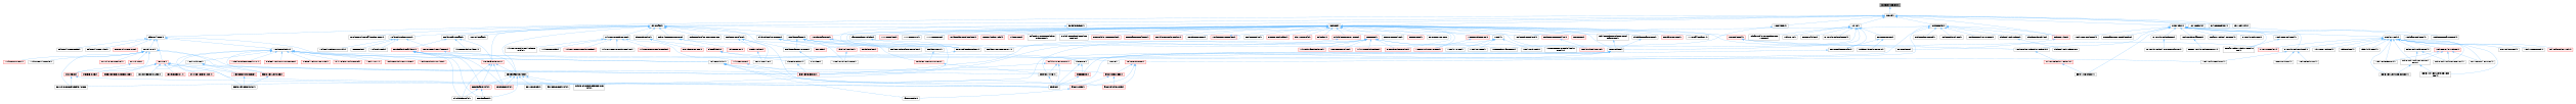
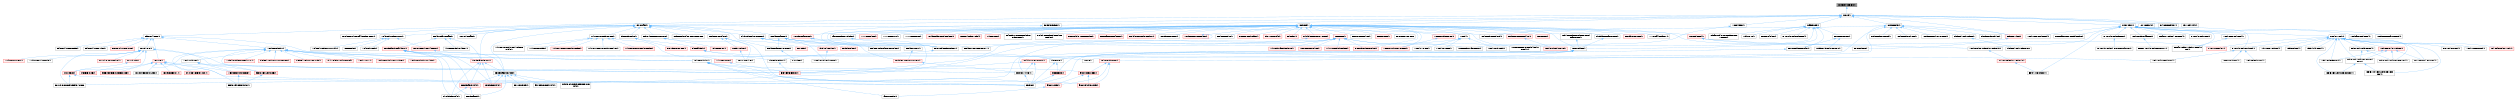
  digraph {
    node [color=grey40 fillcolor=white fontname=Helvetica fontsize=10 shape=box style=filled]
    edge [color=steelblue1 dir=back fontname=Helvetica fontsize=10 labelfontname=Helvetica labelfontsize=10 style=solid]
    n1 [color=gray40 fillcolor=grey60 fontcolor=black height=0.2 label="PooledSyncEvent.h" width=0.4]
    n2 [height=0.2 label="Future.h" width=0.4]
-   n3 [height=0.2 label="Async.h" width=0.4]
+   n3 [height=0.2 label="References.h" width=0.4]
    n4 [height=0.2 label="AsyncResult.h" width=0.4]
    n5 [height=0.2 label="BulkDataRegistry.h" width=0.4]
    n6 [height=0.2 label="CoreSharedPCH.h" width=0.4]
    n7 [height=0.2 label="CsvProfiler.h" width=0.4]
    n8 [height=0.2 label="Subsystem.h" width=0.4]
    n9 [height=0.2 label="EditorBulkData.h" width=0.4]
    n10 [height=0.2 label="FbxMeshUtils.h" width=0.4]
    n11 [height=0.2 label="IoDispatcher.h" width=0.4]
    n12 [color=red fillcolor="#FFF0F0" height=0.2 label="PackageWriter.h" width=0.4]
    n13 [height=0.2 label="MPCollector.h" width=0.4]
    n14 [height=0.2 label="Package.h" width=0.4]
    n15 [height=0.2 label="AssetDataTagMapSerialization\lDetails.h" width=0.4]
    n16 [height=0.2 label="CoreUObject.h" width=0.4]
    n17 [height=0.2 label="CoroParallelFor.h" width=0.4]
    n18 [height=0.2 label="DynamicMeshSculptTool.h" width=0.4]
    n19 [height=0.2 label="IPlatformFileManagedStorage\lWrapper.h" width=0.4]
    n20 [height=0.2 label="RemoteExecutor.h" width=0.4]
    n21 [height=0.2 label="RemoteObjectTransfer.h" width=0.4]
    n22 [height=0.2 label="UtilsAsync.h" width=0.4]
    n23 [height=0.2 label="CoreUObjectSharedPCH.h" width=0.4]
    n24 [height=0.2 label="AnimCompressionTypes.h" width=0.4]
    n25 [height=0.2 label="BehaviorTreeComponent.h" width=0.4]
    n26 [height=0.2 label="FindInBlueprintManager.h" width=0.4]
    n27 [height=0.2 label="IoDispatcherBackend.h" width=0.4]
    n28 [height=0.2 label="IoDispatcherFilesystemStats.cpp" width=0.4]
    n29 [height=0.2 label="LevelStreamingProfilingSubsystem.h" width=0.4]
    n30 [height=0.2 label="MallocBinnedCommon.h" width=0.4]
    n31 [height=0.2 label="NetworkProfiler.h" width=0.4]
    n32 [height=0.2 label="PackageMapClient.h" width=0.4]
    n33 [height=0.2 label="ParticlePerfStats.h" width=0.4]
    n34 [height=0.2 label="ParticlePerfStatsManager.h" width=0.4]
    n35 [height=0.2 label="RealtimeGPUProfiler.h" width=0.4]
    n36 [height=0.2 label="RenderGraphBuilder.h" width=0.4]
    n37 [color=red fillcolor="#FFF0F0" height=0.2 label="RenderGraphEvent.h" width=0.4]
    n38 [height=0.2 label="SlateDebugging.h" width=0.4]
    n39 [height=0.2 label="DataflowEditorWeightMapPaint\lTool.h" width=0.4]
    n40 [height=0.2 label="DeformMeshPolygonsTool.h" width=0.4]
    n41 [height=0.2 label="DynamicMeshActor.h" width=0.4]
    n42 [height=0.2 label="DynamicMeshBrushTool.h" width=0.4]
    n43 [height=0.2 label="DynamicMeshSelector.h" width=0.4]
    n44 [height=0.2 label="EditUVIslandsTool.h" width=0.4]
    n45 [height=0.2 label="MeshGroupPaintTool.h" width=0.4]
    n46 [height=0.2 label="MeshRenderBufferSet.h" width=0.4]
    n47 [height=0.2 label="MeshSpaceDeformerTool.h" width=0.4]
    n48 [height=0.2 label="MeshTopologySelectionMechanic.h" width=0.4]
    n49 [height=0.2 label="MeshVertexPaintTool.h" width=0.4]
    n50 [height=0.2 label="MeshVertexSculptTool.h" width=0.4]
    n51 [height=0.2 label="PreviewMesh.h" width=0.4]
    n52 [height=0.2 label="SceneGeometrySpatialCache.h" width=0.4]
    n53 [height=0.2 label="EditorBulkDataReader.h" width=0.4]
    n54 [height=0.2 label="EditorBulkDataWriter.h" width=0.4]
    n55 [height=0.2 label="HairDescription.h" width=0.4]
    n56 [height=0.2 label="MeshDescription.h" width=0.4]
    n57 [height=0.2 label="SoundWave.h" width=0.4]
    n58 [color=red fillcolor="#FFF0F0" height=0.2 label="SparseVolumeTexture.h" width=0.4]
    n59 [color=red fillcolor="#FFF0F0" height=0.2 label="Texture.h" width=0.4]
    n60 [height=0.2 label="IoStore.h" width=0.4]
    n61 [color=red fillcolor="#FFF0F0" height=0.2 label="HairStrandsDatas.h" width=0.4]
    n62 [height=0.2 label="IoDispatcherInternal.h" width=0.4]
    n63 [height=0.2 label="IoDispatcherPrivate.h" width=0.4]
    n64 [height=0.2 label="NaniteStreamingManager.h" width=0.4]
    n65 [height=0.2 label="ShaderCodeArchive.h" width=0.4]
    n66 [height=0.2 label="SkeletalMeshUpdate.h" width=0.4]
    n67 [height=0.2 label="SavePackage.h" width=0.4]
    n68 [height=0.2 label="AssetRegistryGenerator.h" width=0.4]
    n69 [height=0.2 label="AITask.h" width=0.4]
    n70 [height=0.2 label="ArchiveReplaceOrClearExternal\lReferences.h" width=0.4]
    n71 [color=red fillcolor="#FFF0F0" height=0.2 label="AssetData.h" width=0.4]
    n72 [color=red fillcolor="#FFF0F0" height=0.2 label="ExternalPackageHelper.h" width=0.4]
    n73 [color=red fillcolor="#FFF0F0" height=0.2 label="AssetPrivatizeModel.h" width=0.4]
    n74 [color=red fillcolor="#FFF0F0" height=0.2 label="AxisSources.h" width=0.4]
    n75 [height=0.2 label="CollectionManagerScripting\lSubsystem.h" width=0.4]
    n76 [color=red fillcolor="#FFF0F0" height=0.2 label="CookOnTheFlyServer.h" width=0.4]
    n77 [height=0.2 label="ExclusiveLoadPackageTime\lTracker.h" width=0.4]
    n78 [color=red fillcolor="#FFF0F0" height=0.2 label="ExternalDirtyActorsTracker.h" width=0.4]
    n79 [color=red fillcolor="#FFF0F0" height=0.2 label="FastReferenceCollector.h" width=0.4]
    n80 [height=0.2 label="FindObjectReferencers.h" width=0.4]
    n81 [height=0.2 label="GeneratedCppIncludes.h" width=0.4]
    n82 [color=red fillcolor="#FFF0F0" height=0.2 label="IRevisionControlExtension.h" width=0.4]
    n83 [color=red fillcolor="#FFF0F0" height=0.2 label="InteractiveTool.h" width=0.4]
    n84 [height=0.2 label="LevelDragDropOp.h" width=0.4]
    n85 [color=red fillcolor="#FFF0F0" height=0.2 label="MemberReference.h" width=0.4]
    n86 [color=red fillcolor="#FFF0F0" height=0.2 label="MetasoundAssetKey.h" width=0.4]
    n87 [color=red fillcolor="#FFF0F0" height=0.2 label="MetasoundAssetManager.h" width=0.4]
    n88 [color=red fillcolor="#FFF0F0" height=0.2 label="NaniteResourcesHelper.h" width=0.4]
    n89 [color=red fillcolor="#FFF0F0" height=0.2 label="PackageAccessTracking.h" width=0.4]
    n90 [height=0.2 label="PackageBackup.h" width=0.4]
    n91 [color=red fillcolor="#FFF0F0" height=0.2 label="PrimitiveSceneProxyDesc.h" width=0.4]
    n92 [color=red fillcolor="#FFF0F0" height=0.2 label="PropertyTrackEditor.h" width=0.4]
    n93 [color=red fillcolor="#FFF0F0" height=0.2 label="RigVMTypeUtils.h" width=0.4]
    n94 [color=red fillcolor="#FFF0F0" height=0.2 label="Selection.h" width=0.4]
    n95 [height=0.2 label="SequencerSettings.h" width=0.4]
    n96 [color=red fillcolor="#FFF0F0" height=0.2 label="StateTargets.h" width=0.4]
    n97 [height=0.2 label="Texture2DArray.cpp" width=0.4]
    n98 [color=red fillcolor="#FFF0F0" height=0.2 label="Transactor.h" width=0.4]
    n99 [color=red fillcolor="#FFF0F0" height=0.2 label="TransformSources.h" width=0.4]
    n100 [height=0.2 label="VVMProfilingLibrary.h" width=0.4]
    n101 [color=red fillcolor="#FFF0F0" height=0.2 label="VVMVerseClass.h" width=0.4]
    n102 [height=0.2 label="VVMVerseEnum.h" width=0.4]
    n103 [height=0.2 label="VVMVerseStruct.h" width=0.4]
    n104 [color=red fillcolor="#FFF0F0" height=0.2 label="WorldPartitionCookPackage.h" width=0.4]
    n105 [height=0.2 label="Engine.h" width=0.4]
    n106 [height=0.2 label="EngineMinimal.h" width=0.4]
    n107 [color=red fillcolor="#FFF0F0" height=0.2 label="SlateBasics.h" width=0.4]
    n108 [height=0.2 label="SlateCore.h" width=0.4]
    n109 [height=0.2 label="UObjectMigrationContext.h" width=0.4]
    n110 [color=red fillcolor="#FFF0F0" height=0.2 label="CollisionQueryParams.h" width=0.4]
    n111 [color=red fillcolor="#FFF0F0" height=0.2 label="EngineSharedPCH.h" width=0.4]
    n112 [height=0.2 label="SlateSharedPCH.h" width=0.4]
    n113 [color=red fillcolor="#FFF0F0" height=0.2 label="AnimBoneCompressionCodec.h" width=0.4]
    n114 [height=0.2 label="AnimCompressionDerivedData\lPublic.h" width=0.4]
    n115 [color=red fillcolor="#FFF0F0" height=0.2 label="AnimCurveCompressionCodec.h" width=0.4]
    n116 [height=0.2 label="AnimCurveCompressionSettings.h" width=0.4]
    n117 [color=red fillcolor="#FFF0F0" height=0.2 label="AnimSequence.h" width=0.4]
    n118 [height=0.2 label="AnimStreamable.h" width=0.4]
    n119 [color=red fillcolor="#FFF0F0" height=0.2 label="BTNode.h" width=0.4]
    n120 [color=red fillcolor="#FFF0F0" height=0.2 label="ValueOrBBKey.h" width=0.4]
    n121 [color=red fillcolor="#FFF0F0" height=0.2 label="FindInBlueprints.h" width=0.4]
    n122 [height=0.2 label="ImaginaryBlueprintData.h" width=0.4]
    n123 [height=0.2 label="ReplaceNodeReferencesHelper.h" width=0.4]
    n124 [color=red fillcolor="#FFF0F0" height=0.2 label="ConcurrentLinearAllocator.h" width=0.4]
    n125 [height=0.2 label="MallocBinned2.h" width=0.4]
    n126 [height=0.2 label="MallocBinnedCommonUtils.h" width=0.4]
    n127 [height=0.2 label="PageCache.h" width=0.4]
    n128 [height=0.2 label="DemoNetDriver.h" width=0.4]
    n129 [color=red fillcolor="#FFF0F0" height=0.2 label="ReplayHelper.h" width=0.4]
    n130 [color=red fillcolor="#FFF0F0" height=0.2 label="ParticleHelper.h" width=0.4]
    n131 [height=0.2 label="ParticleSystem.h" width=0.4]
    n132 [color=red fillcolor="#FFF0F0" height=0.2 label="ParticleSystemComponent.h" width=0.4]
    n133 [height=0.2 label="ParticleSystemSceneProxy.h" width=0.4]
    n134 [height=0.2 label="FXBudget.h" width=0.4]
    n135 [height=0.2 label="KismetRenderingLibrary.h" width=0.4]
    n136 [color=red fillcolor="#FFF0F0" height=0.2 label="RenderGraphDefinitions.h" width=0.4]
    n137 [color=red fillcolor="#FFF0F0" height=0.2 label="LandscapeUtils.h" width=0.4]
    n138 [height=0.2 label="RenderGraph.h" width=0.4]
    n139 [color=red fillcolor="#FFF0F0" height=0.2 label="RenderGraphUtils.h" width=0.4]
    n140 [height=0.2 label="CanvasRender.h" width=0.4]
    n141 [height=0.2 label="GPUDebugCrashUtils.h" width=0.4]
    n142 [height=0.2 label="IDisplayClusterShadersTexture\lUtils.h" width=0.4]
    n143 [height=0.2 label="PixelShaderUtils.h" width=0.4]
    n144 [color=red fillcolor="#FFF0F0" height=0.2 label="DrawElementTypes.h" width=0.4]
    n145 [color=red fillcolor="#FFF0F0" height=0.2 label="SlateGlobals.h" width=0.4]
    n146 [height=0.2 label="MeshAttributePaintTool.h" width=0.4]
    n147 [height=0.2 label="MeshSelectionTool.h" width=0.4]
    n148 [height=0.2 label="SeamSculptTool.h" width=0.4]
    n149 [height=0.2 label="DynamicMeshPolygroupTransformer.h" width=0.4]
    n150 [height=0.2 label="BaseDynamicMeshSceneProxy.h" width=0.4]
    n151 [color=red fillcolor="#FFF0F0" height=0.2 label="PolygonSelectionMechanic.h" width=0.4]
    n152 [height=0.2 label="AddPatchTool.h" width=0.4]
    n153 [height=0.2 label="AddPrimitiveTool.h" width=0.4]
    n154 [height=0.2 label="BakeMeshAttributeMapsTool.h" width=0.4]
    n155 [height=0.2 label="BakeMeshAttributeMapsTool\lBase.h" width=0.4]
    n156 [height=0.2 label="BakeMultiMeshAttributeMaps\lTool.h" width=0.4]
    n157 [height=0.2 label="BakeMeshAttributeTool.h" width=0.4]
    n158 [height=0.2 label="BakeMeshAttributeVertexTool.h" width=0.4]
    n159 [height=0.2 label="ConvertToPolygonsTool.h" width=0.4]
    n160 [height=0.2 label="DrawPolygonTool.h" width=0.4]
    n161 [height=0.2 label="MeshInspectorTool.h" width=0.4]
    n162 [color=red fillcolor="#FFF0F0" height=0.2 label="MeshOpPreviewHelpers.h" width=0.4]
    n163 [height=0.2 label="WeldMeshEdgesTool.h" width=0.4]
    n164 [color=red fillcolor="#FFF0F0" height=0.2 label="PolyEditPreviewMesh.h" width=0.4]
    n165 [color=red fillcolor="#FFF0F0" height=0.2 label="UVLayoutPreview.h" width=0.4]
    n166 [height=0.2 label="VolumeToMeshTool.h" width=0.4]
    n167 [color=red fillcolor="#FFF0F0" height=0.2 label="GroomAsset.h" width=0.4]
    n168 [height=0.2 label="GroomCache.h" width=0.4]
    n169 [color=red fillcolor="#FFF0F0" height=0.2 label="GroomBindingAsset.h" width=0.4]
    n170 [color=red fillcolor="#FFF0F0" height=0.2 label="GroomResources.h" width=0.4]
    n171 [height=0.2 label="MeshAttributes.h" width=0.4]
    n172 [color=red fillcolor="#FFF0F0" height=0.2 label="MeshDescriptionBase.h" width=0.4]
    n173 [height=0.2 label="StaticMeshDescription.h" width=0.4]
    n174 [color=red fillcolor="#FFF0F0" height=0.2 label="StaticMeshAttributes.h" width=0.4]
    n175 [color=red fillcolor="#FFF0F0" height=0.2 label="MeshAutoUV.h" width=0.4]
    n176 [color=red fillcolor="#FFF0F0" height=0.2 label="MeshDescriptionCommitter.h" width=0.4]
    n177 [color=red fillcolor="#FFF0F0" height=0.2 label="MeshDescriptionProvider.h" width=0.4]
    n178 [color=red fillcolor="#FFF0F0" height=0.2 label="ModelingObjectsCreationAPI.h" width=0.4]
    n179 [color=red fillcolor="#FFF0F0" height=0.2 label="SkeletalMeshLODImporterData.h" width=0.4]
    n180 [color=red fillcolor="#FFF0F0" height=0.2 label="SkeletalMeshSourceModel.h" width=0.4]
    n181 [color=red fillcolor="#FFF0F0" height=0.2 label="SkinWeightsAttributesRef.h" width=0.4]
    n182 [color=red fillcolor="#FFF0F0" height=0.2 label="AudioDecompress.h" width=0.4]
    n183 [height=0.2 label="AudioStreamingCache.h" width=0.4]
    n184 [color=red fillcolor="#FFF0F0" height=0.2 label="SoundCue.h" width=0.4]
    n185 [height=0.2 label="SoundWaveLoadingBehavior.cpp" width=0.4]
    n186 [color=red fillcolor="#FFF0F0" height=0.2 label="SoundNode.h" width=0.4]
    n187 [color=red fillcolor="#FFF0F0" height=0.2 label="SoundWaveProcedural.h" width=0.4]
    n188 [height=0.2 label="CurveLinearColorAtlas.h" width=0.4]
    n189 [color=red fillcolor="#FFF0F0" height=0.2 label="LandscapeProxy.h" width=0.4]
    n190 [color=red fillcolor="#FFF0F0" height=0.2 label="PhysicalMaterialMask.h" width=0.4]
    n191 [color=red fillcolor="#FFF0F0" height=0.2 label="SlateTextures.h" width=0.4]
    n192 [color=red fillcolor="#FFF0F0" height=0.2 label="StreamableTextureResource.h" width=0.4]
    n193 [height=0.2 label="SkeletalMeshUpdate.cpp" width=0.4]
    n194 [height=0.2 label="AITask_LockLogic.h" width=0.4]
    n195 [height=0.2 label="AITask_MoveTo.h" width=0.4]
    n196 [height=0.2 label="AITask_RunEQS.h" width=0.4]
    n197 [color=red fillcolor="#FFF0F0" height=0.2 label="ActorDescContainer.h" width=0.4]
    n198 [color=red fillcolor="#FFF0F0" height=0.2 label="AnimAssetFindReplace.h" width=0.4]
    n199 [color=red fillcolor="#FFF0F0" height=0.2 label="AnimationGraphSchema.h" width=0.4]
    n1 -> n2
    n2 -> n3
    n2 -> n4
    n2 -> n5
    n2 -> n6
    n2 -> n7
    n2 -> n8
    n2 -> n9
    n2 -> n10
    n2 -> n11
    n2 -> n12
    n2 -> n13
    n2 -> n14
    n3 -> n15
    n3 -> n16
    n3 -> n17
    n3 -> n18
    n3 -> n19
    n3 -> n20
    n3 -> n21
    n3 -> n22
    n6 -> n23
    n7 -> n24
    n7 -> n25
    n7 -> n26
    n7 -> n27
    n7 -> n28
    n7 -> n29
    n7 -> n30
    n7 -> n31
    n7 -> n32
    n7 -> n33
    n7 -> n34
    n7 -> n35
    n7 -> n36
    n7 -> n37
    n7 -> n38
    n8 -> n39
    n8 -> n40
    n8 -> n41
    n8 -> n42
    n8 -> n43
    n8 -> n44
    n8 -> n45
    n8 -> n46
    n8 -> n47
    n8 -> n48
    n8 -> n49
    n8 -> n50
    n8 -> n51
    n8 -> n52
    n9 -> n53
    n9 -> n54
    n9 -> n55
    n9 -> n56
    n9 -> n57
    n9 -> n58
    n9 -> n59
    n11 -> n12
    n11 -> n27
    n11 -> n60
    n11 -> n61
    n11 -> n62
    n11 -> n63
    n11 -> n64
    n11 -> n65
    n11 -> n66
    n12 -> n67
    n13 -> n68
    n14 -> n16
    n14 -> n23
    n14 -> n67
    n14 -> n69
    n14 -> n70
    n14 -> n71
    n14 -> n72
    n14 -> n73
    n14 -> n74
    n14 -> n75
    n14 -> n76
    n14 -> n77
    n14 -> n78
    n14 -> n79
    n14 -> n80
    n14 -> n81
    n14 -> n82
    n14 -> n83
    n14 -> n84
    n14 -> n85
    n14 -> n86
    n14 -> n87
    n14 -> n88
    n14 -> n89
    n14 -> n90
    n14 -> n91
    n14 -> n92
    n14 -> n93
    n14 -> n94
    n14 -> n95
    n14 -> n96
    n14 -> n97
    n14 -> n98
    n14 -> n99
    n14 -> n100
    n14 -> n101
    n14 -> n102
    n14 -> n103
    n14 -> n104
    n16 -> n105
    n16 -> n106
    n16 -> n107
    n16 -> n108
    n20 -> n21
    n20 -> n109
    n21 -> n110
    n23 -> n112
    n24 -> n113
    n24 -> n114
    n24 -> n115
    n24 -> n116
    n24 -> n117
    n24 -> n118
    n25 -> n119
    n25 -> n120
    n26 -> n121
    n26 -> n122
    n26 -> n123
    n30 -> n124
    n30 -> n125
    n30 -> n126
    n30 -> n127
    n32 -> n105
    n32 -> n128
    n32 -> n129
    n33 -> n34
    n33 -> n130
    n33 -> n131
    n33 -> n132
    n33 -> n133
    n34 -> n134
    n35 -> n37
    n35 -> n135
    n35 -> n136
    n36 -> n137
    n36 -> n138
    n36 -> n139
    n36 -> n140
    n36 -> n141
    n36 -> n142
    n37 -> n36
    n37 -> n137
    n37 -> n139
    n37 -> n143
    n38 -> n144
    n38 -> n145
    n42 -> n146
    n42 -> n147
    n42 -> n148
    n43 -> n149
    n46 -> n150
    n48 -> n151
    n49 -> n39
    n51 -> n42
    n51 -> n152
    n51 -> n153
    n51 -> n154
    n51 -> n155
    n51 -> n156
    n51 -> n157
    n51 -> n158
    n51 -> n159
    n51 -> n160
    n51 -> n161
    n51 -> n162
    n51 -> n163
    n51 -> n164
    n51 -> n165
    n51 -> n166
    n55 -> n167
    n55 -> n168
    n55 -> n169
    n55 -> n170
    n56 -> n55
    n56 -> n146
    n56 -> n171
    n56 -> n172
    n56 -> n173
    n56 -> n174
    n56 -> n175
    n56 -> n176
    n56 -> n177
    n56 -> n178
    n56 -> n179
    n56 -> n180
    n56 -> n181
    n57 -> n106
    n57 -> n111
    n57 -> n182
    n57 -> n183
    n57 -> n184
    n57 -> n185
    n57 -> n186
    n57 -> n187
    n59 -> n105
    n59 -> n111
    n59 -> n188
    n59 -> n189
    n59 -> n190
    n59 -> n191
    n59 -> n192
    n61 -> n167
    n61 -> n169
    n61 -> n170
    n66 -> n193
    n69 -> n119
    n69 -> n194
    n69 -> n195
    n69 -> n196
    n70 -> n16
    n71 -> n15
    n71 -> n68
    n71 -> n72
    n71 -> n111
    n71 -> n137
    n71 -> n185
    n71 -> n197
    n71 -> n198
    n71 -> n199
    n80 -> n16
    n81 -> n23
    n83 -> n48
    n83 -> n165
    n85 -> n111
    n85 -> n123
    n86 -> n87
    n88 -> n88
    n89 -> n76
    n91 -> n133
    n106 -> n105
    n107 -> n105
    n108 -> n105
    n108 -> n107
    n110 -> n105
    n110 -> n106
    n110 -> n111
    n112 -> n111
    n117 -> n111
    n121 -> n122
    n124 -> n60
    n129 -> n128
    n131 -> n132
    n132 -> n106
    n136 -> n36
    n136 -> n37
    n136 -> n137
    n136 -> n138
    n136 -> n139
    n136 -> n143
    n139 -> n138
    n139 -> n143
    n145 -> n108
    n145 -> n112
    n151 -> n44
    n155 -> n154
    n155 -> n156
    n157 -> n155
    n157 -> n158
    n162 -> n155
    n162 -> n158
    n162 -> n159
    n162 -> n163
    n167 -> n168
    n170 -> n167
    n170 -> n169
    n171 -> n172
    n171 -> n174
    n172 -> n173
    n174 -> n173
    n184 -> n105
    n184 -> n185
    n186 -> n184
  }
